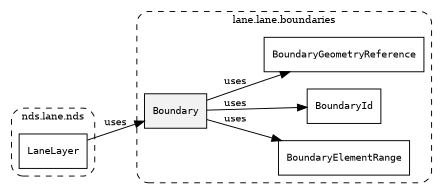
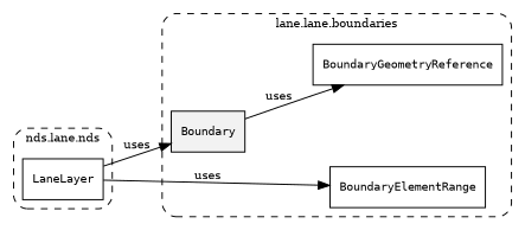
  digraph {
    fontsize=10
    rankdir=LR
    node [fontsize=10 shape=box]
    edge [fontsize=10]
    n1 [fillcolor="#0000000D" label=<<font face="monospace"><table align="center" border="0" cellspacing="0" cellpadding="0"><tr><td href="../../../content/packages/nds.lane.boundaries.html#Structure-Boundary" title="Structure defined in nds.lane.boundaries">Boundary</td></tr></table></font>> style=filled]
-   n2 [label=<<font face="monospace"><table align="center" border="0" cellspacing="0" cellpadding="0"><tr><td href="../../../content/packages/nds.lane.boundaries.html#Subtype-BoundaryId" title="Subtype defined in nds.lane.boundaries">BoundaryId</td></tr></table></font>>]
    n3 [label=<<font face="monospace"><table align="center" border="0" cellspacing="0" cellpadding="0"><tr><td href="../../../content/packages/nds.lane.boundaries.html#Subtype-BoundaryGeometryReference" title="Subtype defined in nds.lane.boundaries">BoundaryGeometryReference</td></tr></table></font>>]
    n4 [label=<<font face="monospace"><table align="center" border="0" cellspacing="0" cellpadding="0"><tr><td href="../../../content/packages/nds.lane.boundaries.html#Structure-BoundaryElementRange" title="Structure defined in nds.lane.boundaries">BoundaryElementRange</td></tr></table></font>>]
    n5 [label=<<font face="monospace"><table align="center" border="0" cellspacing="0" cellpadding="0"><tr><td href="../../../content/packages/nds.lane.layer.html#Structure-LaneLayer" title="Structure defined in nds.lane.layer">LaneLayer</td></tr></table></font>>]
    subgraph cluster_1 {
      label="lane.lane.boundaries"
      style="dashed, rounded"
      n1
-     n2
      n3
      n4
    }
    subgraph cluster_2 {
      label="nds.lane.nds"
      style="dashed, rounded"
      n5
    }
-   n1 -> n2 [label=uses]
    n1 -> n3 [label=uses]
-   n1 -> n4 [label=uses]
+   n5 -> n4 [label=uses]
    n5 -> n1 [label=uses]
  }
